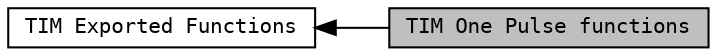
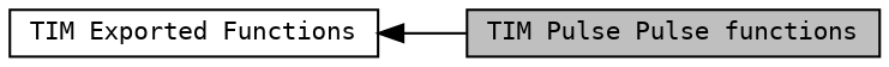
  digraph {
    rankdir=LR
    fontname="DejaVu Sans Mono"
    node [color=black fontname="DejaVu Sans Mono" fontsize=10 shape=box style=filled]
    n1 [fillcolor=white height=0.2 label="TIM Exported Functions" width=0.4]
-   n2 [fillcolor=grey75 fontcolor=black height=0.2 label="TIM One Pulse functions" width=0.4]
+   n2 [fillcolor=grey75 fontcolor=black height=0.2 label="TIM Pulse Pulse functions" width=0.4]
    n1 -> n2 [dir=back fontname="DejaVu Sans Mono" fontsize=10 labelfontname=Helvetica labelfontsize=10 shape=plaintext style=solid]
  }
